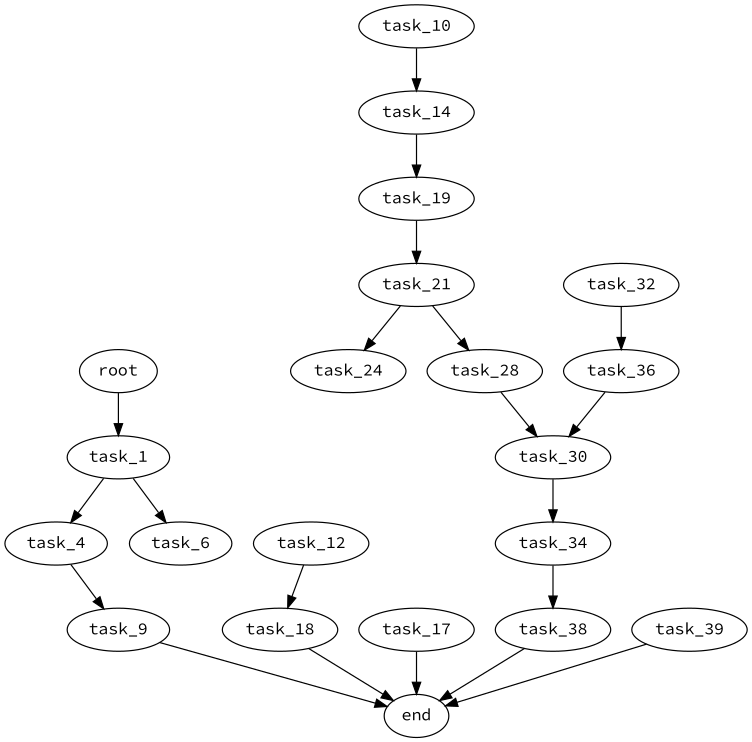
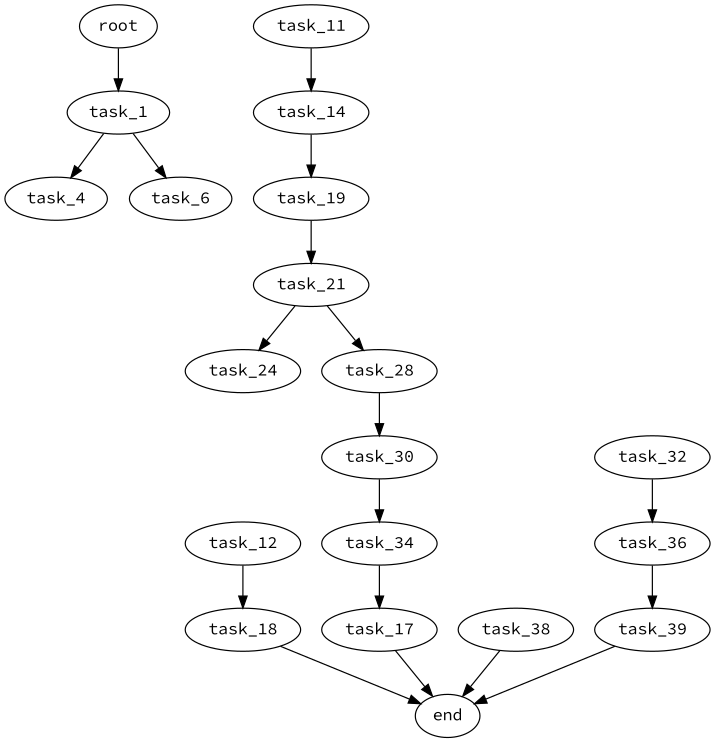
  digraph {
    fontname="Source Code Pro"
    node [fontname="Source Code Pro"]
    edge [fontname="Source Code Pro"]
    root
    task_1
    task_4
    task_6
-   task_9
    end
-   task_10
+   task_10 [label=task_11]
    task_14
    task_12
    task_18
    task_19
    task_17
    task_21
    task_24
    task_28
    task_30
    task_32
    task_36
    task_34
    task_38
    task_39
    root -> task_1
    task_1 -> task_4
    task_1 -> task_6
-   task_4 -> task_9
-   task_9 -> end
    task_10 -> task_14
    task_14 -> task_19
    task_12 -> task_18
    task_18 -> end
    task_19 -> task_21
    task_17 -> end
    task_21 -> task_24
    task_21 -> task_28
    task_28 -> task_30
    task_30 -> task_34
    task_32 -> task_36
-   task_36 -> task_30
-   task_34 -> task_38
+   task_36 -> task_39
+   task_34 -> task_17
    task_38 -> end
    task_39 -> end
  }
